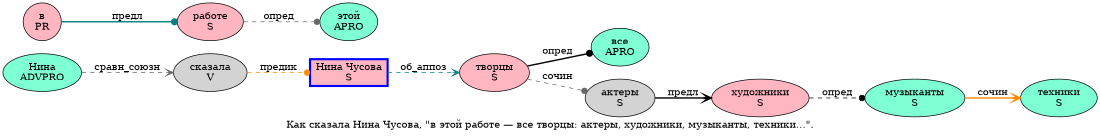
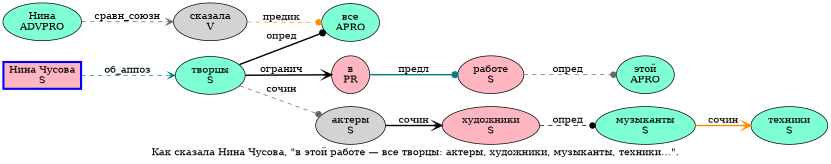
  digraph {
    label="Как сказала Нина Чусова, \"в этой работе — все творцы: актеры, художники, музыканты, техники…\"."
    rankdir=LR
    node [fillcolor=aquamarine penwidth=1 shape=ellipse style=filled]
    edge [arrowhead=dot color=black style=dashed]
    n1 [label="Нина\nADVPRO"]
    n2 [fillcolor=lightgrey label="сказала\nV"]
    n3 [color=blue fillcolor=lightpink label="Нина Чусова\nS" penwidth=3 shape=box]
-   n4 [fillcolor=lightpink label="творцы\nS"]
+   n4 [label="творцы\nS"]
    n5 [fillcolor=lightpink label="в\nPR"]
    n6 [label="все\nAPRO"]
    n7 [fillcolor=lightgrey label="актеры\nS"]
    n8 [fillcolor=lightpink label="работе\nS"]
    n9 [label="этой\nAPRO"]
    n10 [fillcolor=lightpink label="художники\nS"]
    n11 [label="музыканты\nS"]
    n12 [label="техники\nS"]
    n1 -> n2 [arrowhead=vee color=gray40 label="сравн_союзн"]
-   n2 -> n3 [color=darkorange label="предик"]
+   n2 -> n6 [color=darkorange label="предик"]
    n3 -> n4 [arrowhead=vee color=teal label="об_аппоз"]
+   n4 -> n5 [arrowhead=vee label="огранич" style=bold]
    n4 -> n6 [label="опред" style=bold]
    n4 -> n7 [color=gray40 label="сочин"]
    n5 -> n8 [color=teal label="предл" style=bold]
-   n7 -> n10 [arrowhead=vee label="предл" style=bold]
+   n7 -> n10 [arrowhead=vee label="сочин" style=bold]
    n8 -> n9 [color=gray40 label="опред"]
    n10 -> n11 [label="опред"]
    n11 -> n12 [arrowhead=vee color=darkorange label="сочин" style=bold]
  }
